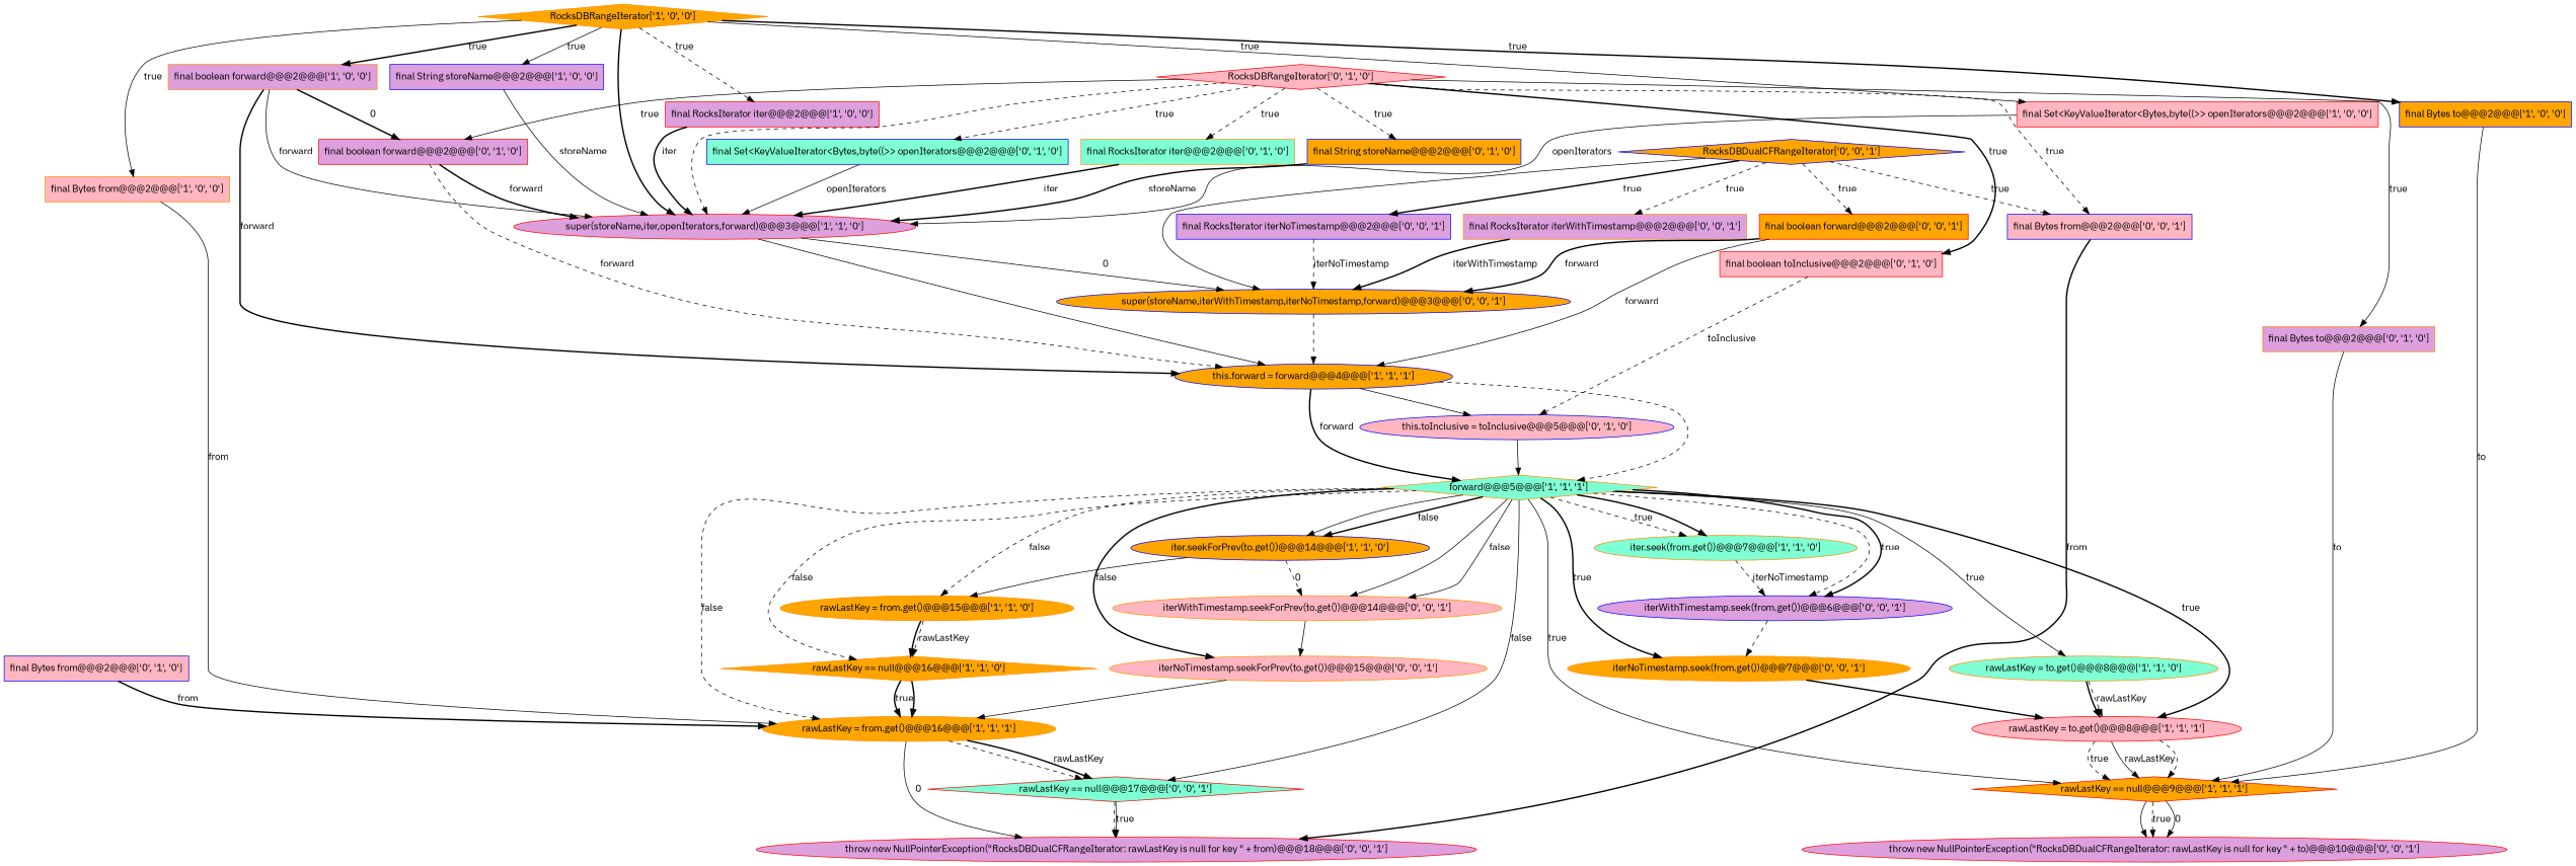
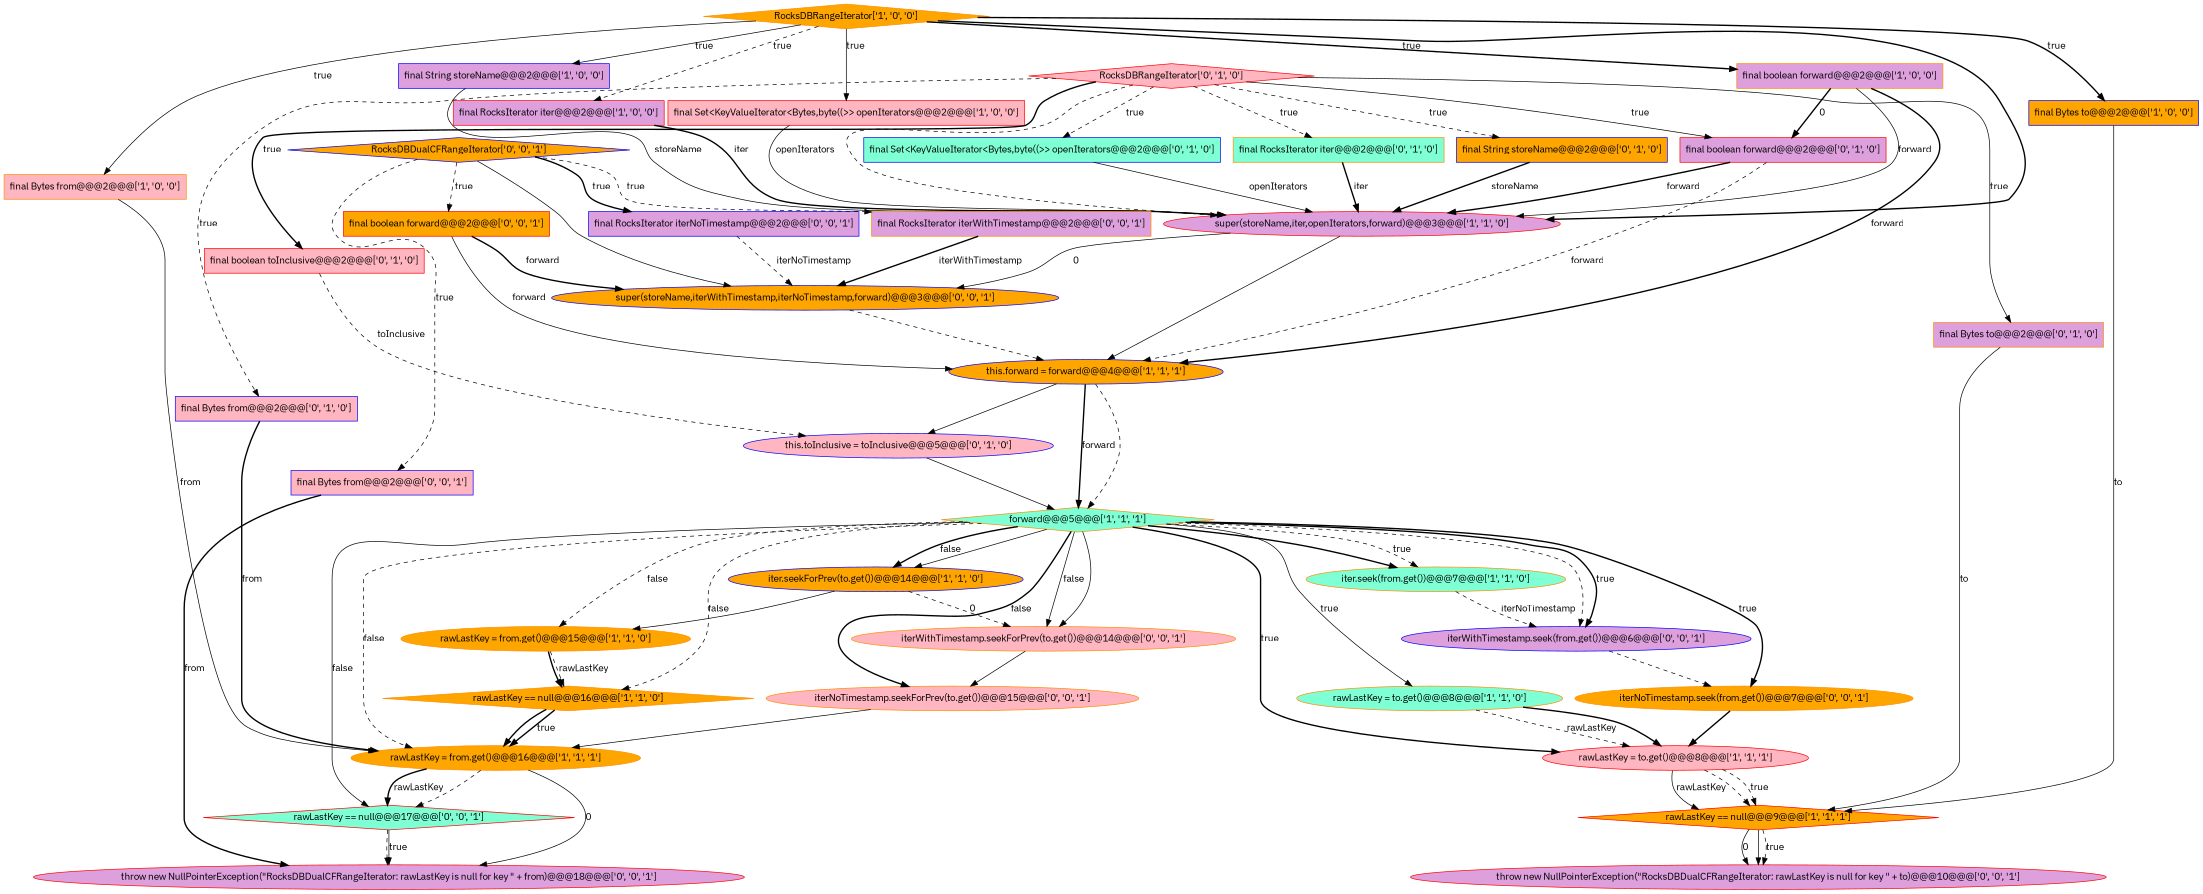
  digraph {
    fontname="IBM Plex Sans"
    node [color=darkorange fillcolor=orange fontname="IBM Plex Sans" shape=box style=filled]
    edge [fontname="IBM Plex Sans" style=solid]
    n1 [fillcolor=aquamarine label="iter.seek(from.get())@@@7@@@['1', '1', '0']" shape=ellipse]
    n2 [color=blue fillcolor=plum label="iterWithTimestamp.seek(from.get())@@@6@@@['0', '0', '1']" shape=ellipse]
    n3 [label="iterNoTimestamp.seek(from.get())@@@7@@@['0', '0', '1']" shape=ellipse]
    n4 [fillcolor=aquamarine label="rawLastKey = to.get()@@@8@@@['1', '1', '0']" shape=ellipse]
    n5 [color=red fillcolor=lightpink label="rawLastKey = to.get()@@@8@@@['1', '1', '1']" shape=ellipse]
    n6 [label="RocksDBRangeIterator['1', '0', '0']" shape=diamond]
    n7 [fillcolor=lightpink label="final Bytes from@@@2@@@['1', '0', '0']"]
    n8 [color=red fillcolor=plum label="super(storeName,iter,openIterators,forward)@@@3@@@['1', '1', '0']" shape=ellipse]
    n9 [color=red fillcolor=plum label="final RocksIterator iter@@@2@@@['1', '0', '0']"]
    n10 [color=red fillcolor=lightpink label="final Set<KeyValueIterator<Bytes,byte((>> openIterators@@@2@@@['1', '0', '0']"]
    n11 [color=blue label="final Bytes to@@@2@@@['1', '0', '0']"]
    n12 [fillcolor=plum label="final boolean forward@@@2@@@['1', '0', '0']"]
    n13 [color=blue fillcolor=plum label="final String storeName@@@2@@@['1', '0', '0']"]
    n14 [label="rawLastKey = from.get()@@@16@@@['1', '1', '1']" shape=ellipse]
    n15 [color=blue label="this.forward = forward@@@4@@@['1', '1', '1']" shape=ellipse]
    n16 [color=blue label="super(storeName,iterWithTimestamp,iterNoTimestamp,forward)@@@3@@@['0', '0', '1']" shape=ellipse]
    n17 [color=red label="rawLastKey == null@@@9@@@['1', '1', '1']" shape=diamond]
    n18 [color=red fillcolor=plum label="final boolean forward@@@2@@@['0', '1', '0']"]
    n19 [fillcolor=aquamarine label="forward@@@5@@@['1', '1', '1']" shape=diamond]
    n20 [fillcolor=lightpink label="iterNoTimestamp.seekForPrev(to.get())@@@15@@@['0', '0', '1']" shape=ellipse]
    n21 [fillcolor=lightpink label="iterWithTimestamp.seekForPrev(to.get())@@@14@@@['0', '0', '1']" shape=ellipse]
    n22 [label="rawLastKey = from.get()@@@15@@@['1', '1', '0']" shape=ellipse]
    n23 [color=red fillcolor=aquamarine label="rawLastKey == null@@@17@@@['0', '0', '1']" shape=diamond]
    n24 [label="rawLastKey == null@@@16@@@['1', '1', '0']" shape=diamond]
    n25 [color=blue label="iter.seekForPrev(to.get())@@@14@@@['1', '1', '0']" shape=ellipse]
    n26 [color=red fillcolor=plum label="throw new NullPointerException(\"RocksDBDualCFRangeIterator: rawLastKey is null for key \" + to)@@@10@@@['0', '0', '1']" shape=ellipse]
    n27 [color=red fillcolor=plum label="throw new NullPointerException(\"RocksDBDualCFRangeIterator: rawLastKey is null for key \" + from)@@@18@@@['0', '0', '1']" shape=ellipse]
    n28 [color=blue fillcolor=lightpink label="this.toInclusive = toInclusive@@@5@@@['0', '1', '0']" shape=ellipse]
    n29 [color=red fillcolor=lightpink label="RocksDBRangeIterator['0', '1', '0']" shape=diamond]
    n30 [fillcolor=plum label="final Bytes to@@@2@@@['0', '1', '0']"]
    n31 [color=blue fillcolor=aquamarine label="final Set<KeyValueIterator<Bytes,byte((>> openIterators@@@2@@@['0', '1', '0']"]
    n32 [fillcolor=aquamarine label="final RocksIterator iter@@@2@@@['0', '1', '0']"]
    n33 [color=blue label="final String storeName@@@2@@@['0', '1', '0']"]
    n34 [color=blue fillcolor=lightpink label="final Bytes from@@@2@@@['0', '1', '0']"]
    n35 [color=red fillcolor=lightpink label="final boolean toInclusive@@@2@@@['0', '1', '0']"]
    n36 [color=blue label="RocksDBDualCFRangeIterator['0', '0', '1']" shape=diamond]
    n37 [color=blue fillcolor=plum label="final RocksIterator iterNoTimestamp@@@2@@@['0', '0', '1']"]
    n38 [fillcolor=plum label="final RocksIterator iterWithTimestamp@@@2@@@['0', '0', '1']"]
    n39 [color=blue fillcolor=lightpink label="final Bytes from@@@2@@@['0', '0', '1']"]
    n40 [color=red label="final boolean forward@@@2@@@['0', '0', '1']"]
    n1 -> n2 [label=iterNoTimestamp style=dashed]
    n2 -> n3 [style=dashed]
    n3 -> n5 [style=bold]
    n4 -> n5 [label=rawLastKey style=dashed]
    n4 -> n5 [style=bold]
    n5 -> n17 [label=true style=dashed]
    n5 -> n17 [label=rawLastKey]
    n5 -> n17 [style=dashed]
    n6 -> n7 [label=true]
    n6 -> n8 [style=bold]
    n6 -> n9 [label=true style=dashed]
    n6 -> n10 [label=true]
    n6 -> n11 [label=true style=bold]
    n6 -> n12 [label=true style=bold]
    n6 -> n13 [label=true]
    n7 -> n14 [label=from]
    n8 -> n15
    n8 -> n16 [label=0]
    n9 -> n8 [label=iter style=bold]
    n10 -> n8 [label=openIterators]
    n11 -> n17 [label=to]
    n12 -> n8 [label=forward]
    n12 -> n15 [label=forward style=bold]
    n12 -> n18 [label=0 style=bold]
    n13 -> n8 [label=storeName]
    n14 -> n23 [style=dashed]
    n14 -> n23 [label=rawLastKey style=bold]
    n14 -> n27 [label=0]
    n15 -> n19 [label=forward style=bold]
    n15 -> n19 [style=dashed]
    n15 -> n28
    n16 -> n15 [style=dashed]
    n17 -> n26 [label=0]
    n17 -> n26
    n17 -> n26 [label=true style=dashed]
    n18 -> n8 [label=forward style=bold]
    n18 -> n15 [label=forward style=dashed]
    n19 -> n1 [label=true style=dashed]
    n19 -> n1 [style=bold]
    n19 -> n2 [style=dashed]
    n19 -> n2 [label=true style=bold]
    n19 -> n3 [label=true style=bold]
    n19 -> n4 [label=true]
    n19 -> n5 [label=true style=bold]
    n19 -> n14 [label=false style=dashed]
-   n19 -> n17 [label=true]
    n19 -> n20 [label=false style=bold]
    n19 -> n21 [label=false]
    n19 -> n21
    n19 -> n22 [label=false style=dashed]
    n19 -> n23 [label=false]
    n19 -> n24 [label=false style=dashed]
    n19 -> n25
    n19 -> n25 [label=false style=bold]
    n20 -> n14
    n21 -> n20
    n22 -> n24 [label=rawLastKey style=dashed]
    n22 -> n24 [style=bold]
    n23 -> n27 [label=true]
    n23 -> n27 [style=dashed]
    n24 -> n14 [label=true style=bold]
    n24 -> n14 [style=bold]
    n25 -> n21 [label=0 style=dashed]
    n25 -> n22
    n28 -> n19
    n29 -> n8 [style=dashed]
    n29 -> n18 [label=true]
    n29 -> n30 [label=true]
    n29 -> n31 [label=true style=dashed]
    n29 -> n32 [label=true style=dashed]
    n29 -> n33 [label=true style=dashed]
-   n29 -> n39 [label=true style=dashed]
+   n29 -> n34 [label=true style=dashed]
    n29 -> n35 [label=true style=bold]
    n30 -> n17 [label=to]
    n31 -> n8 [label=openIterators]
    n32 -> n8 [label=iter style=bold]
    n33 -> n8 [label=storeName style=bold]
    n34 -> n14 [label=from style=bold]
    n35 -> n28 [label=toInclusive style=dashed]
    n36 -> n16
    n36 -> n37 [label=true style=bold]
    n36 -> n38 [label=true style=dashed]
    n36 -> n39 [label=true style=dashed]
    n36 -> n40 [label=true style=dashed]
    n37 -> n16 [label=iterNoTimestamp style=dashed]
    n38 -> n16 [label=iterWithTimestamp style=bold]
    n39 -> n27 [label=from style=bold]
    n40 -> n15 [label=forward]
    n40 -> n16 [label=forward style=bold]
  }
